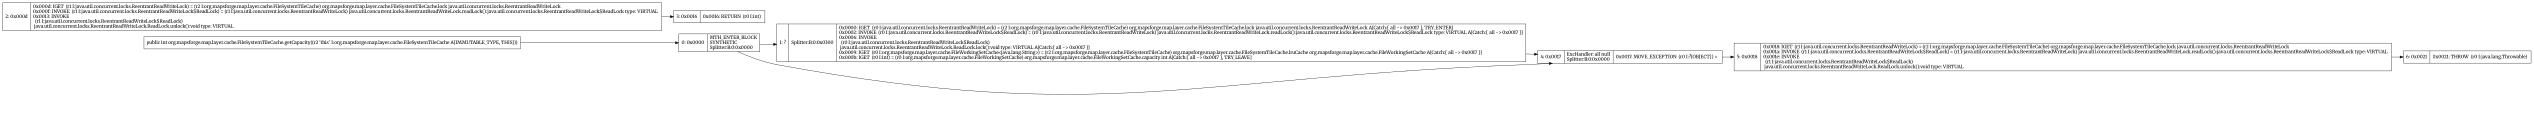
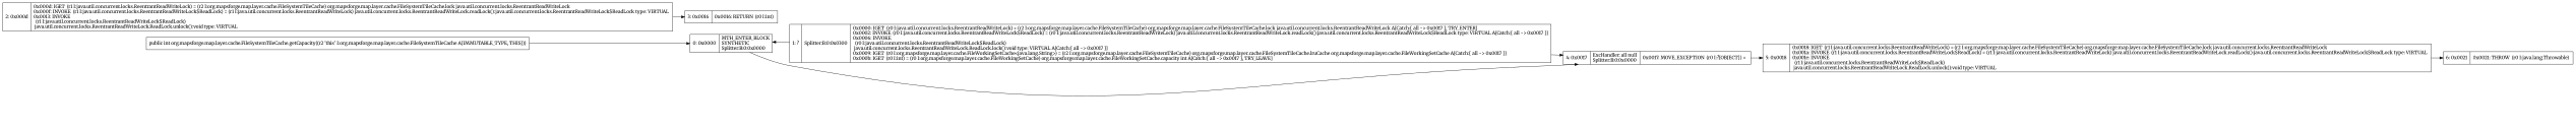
  digraph {
    fontname=Merriweather
    rankdir=LR
    node [fontname=Merriweather shape=record]
    edge [fontname=Merriweather]
    n1 [label="{0\:\ 0x0000|MTH_ENTER_BLOCK\lSYNTHETIC\lSplitter:B:0:0x0000\l}"]
    n2 [label="{1\:\ ?|Splitter:B:0:0x0300\l|0x0000: IGET  (r0 I:java.util.concurrent.locks.ReentrantReadWriteLock) = (r2 I:org.mapsforge.map.layer.cache.FileSystemTileCache) org.mapsforge.map.layer.cache.FileSystemTileCache.lock java.util.concurrent.locks.ReentrantReadWriteLock A[Catch:\{ all \-\> 0x0017 \}, TRY_ENTER]\l0x0002: INVOKE  (r0 I:java.util.concurrent.locks.ReentrantReadWriteLock$ReadLock) = (r0 I:java.util.concurrent.locks.ReentrantReadWriteLock) java.util.concurrent.locks.ReentrantReadWriteLock.readLock():java.util.concurrent.locks.ReentrantReadWriteLock$ReadLock type: VIRTUAL A[Catch:\{ all \-\> 0x0017 \}]\l0x0006: INVOKE  \l  (r0 I:java.util.concurrent.locks.ReentrantReadWriteLock$ReadLock)\l java.util.concurrent.locks.ReentrantReadWriteLock.ReadLock.lock():void type: VIRTUAL A[Catch:\{ all \-\> 0x0017 \}]\l0x0009: IGET  (r0 I:org.mapsforge.map.layer.cache.FileWorkingSetCache\<java.lang.String\>) = (r2 I:org.mapsforge.map.layer.cache.FileSystemTileCache) org.mapsforge.map.layer.cache.FileSystemTileCache.lruCache org.mapsforge.map.layer.cache.FileWorkingSetCache A[Catch:\{ all \-\> 0x0017 \}]\l0x000b: IGET  (r0 I:int) = (r0 I:org.mapsforge.map.layer.cache.FileWorkingSetCache) org.mapsforge.map.layer.cache.FileWorkingSetCache.capacity int A[Catch:\{ all \-\> 0x0017 \}, TRY_LEAVE]\l}"]
    n3 [label="{4\:\ 0x0017|ExcHandler: all null\lSplitter:B:0:0x0000\l|0x0017: MOVE_EXCEPTION  (r0 I:?[OBJECT]) =  \l}"]
    n4 [label="{5\:\ 0x0018|0x0018: IGET  (r1 I:java.util.concurrent.locks.ReentrantReadWriteLock) = (r2 I:org.mapsforge.map.layer.cache.FileSystemTileCache) org.mapsforge.map.layer.cache.FileSystemTileCache.lock java.util.concurrent.locks.ReentrantReadWriteLock \l0x001a: INVOKE  (r1 I:java.util.concurrent.locks.ReentrantReadWriteLock$ReadLock) = (r1 I:java.util.concurrent.locks.ReentrantReadWriteLock) java.util.concurrent.locks.ReentrantReadWriteLock.readLock():java.util.concurrent.locks.ReentrantReadWriteLock$ReadLock type: VIRTUAL \l0x001e: INVOKE  \l  (r1 I:java.util.concurrent.locks.ReentrantReadWriteLock$ReadLock)\l java.util.concurrent.locks.ReentrantReadWriteLock.ReadLock.unlock():void type: VIRTUAL \l}"]
    n5 [label="{2\:\ 0x000d|0x000d: IGET  (r1 I:java.util.concurrent.locks.ReentrantReadWriteLock) = (r2 I:org.mapsforge.map.layer.cache.FileSystemTileCache) org.mapsforge.map.layer.cache.FileSystemTileCache.lock java.util.concurrent.locks.ReentrantReadWriteLock \l0x000f: INVOKE  (r1 I:java.util.concurrent.locks.ReentrantReadWriteLock$ReadLock) = (r1 I:java.util.concurrent.locks.ReentrantReadWriteLock) java.util.concurrent.locks.ReentrantReadWriteLock.readLock():java.util.concurrent.locks.ReentrantReadWriteLock$ReadLock type: VIRTUAL \l0x0013: INVOKE  \l  (r1 I:java.util.concurrent.locks.ReentrantReadWriteLock$ReadLock)\l java.util.concurrent.locks.ReentrantReadWriteLock.ReadLock.unlock():void type: VIRTUAL \l}"]
    n6 [label="{3\:\ 0x0016|0x0016: RETURN  (r0 I:int) \l}"]
    n7 [label="{6\:\ 0x0021|0x0021: THROW  (r0 I:java.lang.Throwable) \l}"]
    n8 [label="{public int org.mapsforge.map.layer.cache.FileSystemTileCache.getCapacity((r2 'this' I:org.mapsforge.map.layer.cache.FileSystemTileCache A[IMMUTABLE_TYPE, THIS])) }"]
-   n1 -> n2
+   n2 -> n1
    n1 -> n3
    n2 -> n3
    n3 -> n4
    n4 -> n7
    n5 -> n6
    n8 -> n1
  }
